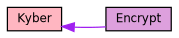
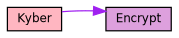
  digraph {
    rankdir=LR
    fontname="DejaVu Sans"
    node [color=black fontname="DejaVu Sans" fontsize=10 shape=box style=filled]
    n1 [fillcolor=lightpink fontcolor=black height=0.2 label=Kyber width=0.4]
    n2 [fillcolor=plum height=0.2 label=Encrypt width=0.4]
-   n1 -> n2 [dir=back fontname="DejaVu Sans" fontsize=10 labelfontname=Helvetica labelfontsize=10 shape=plaintext style=solid color=purple]
+   n2 -> n1 [dir=back fontname="DejaVu Sans" fontsize=10 labelfontname=Helvetica labelfontsize=10 shape=plaintext style=solid color=purple]
  }
